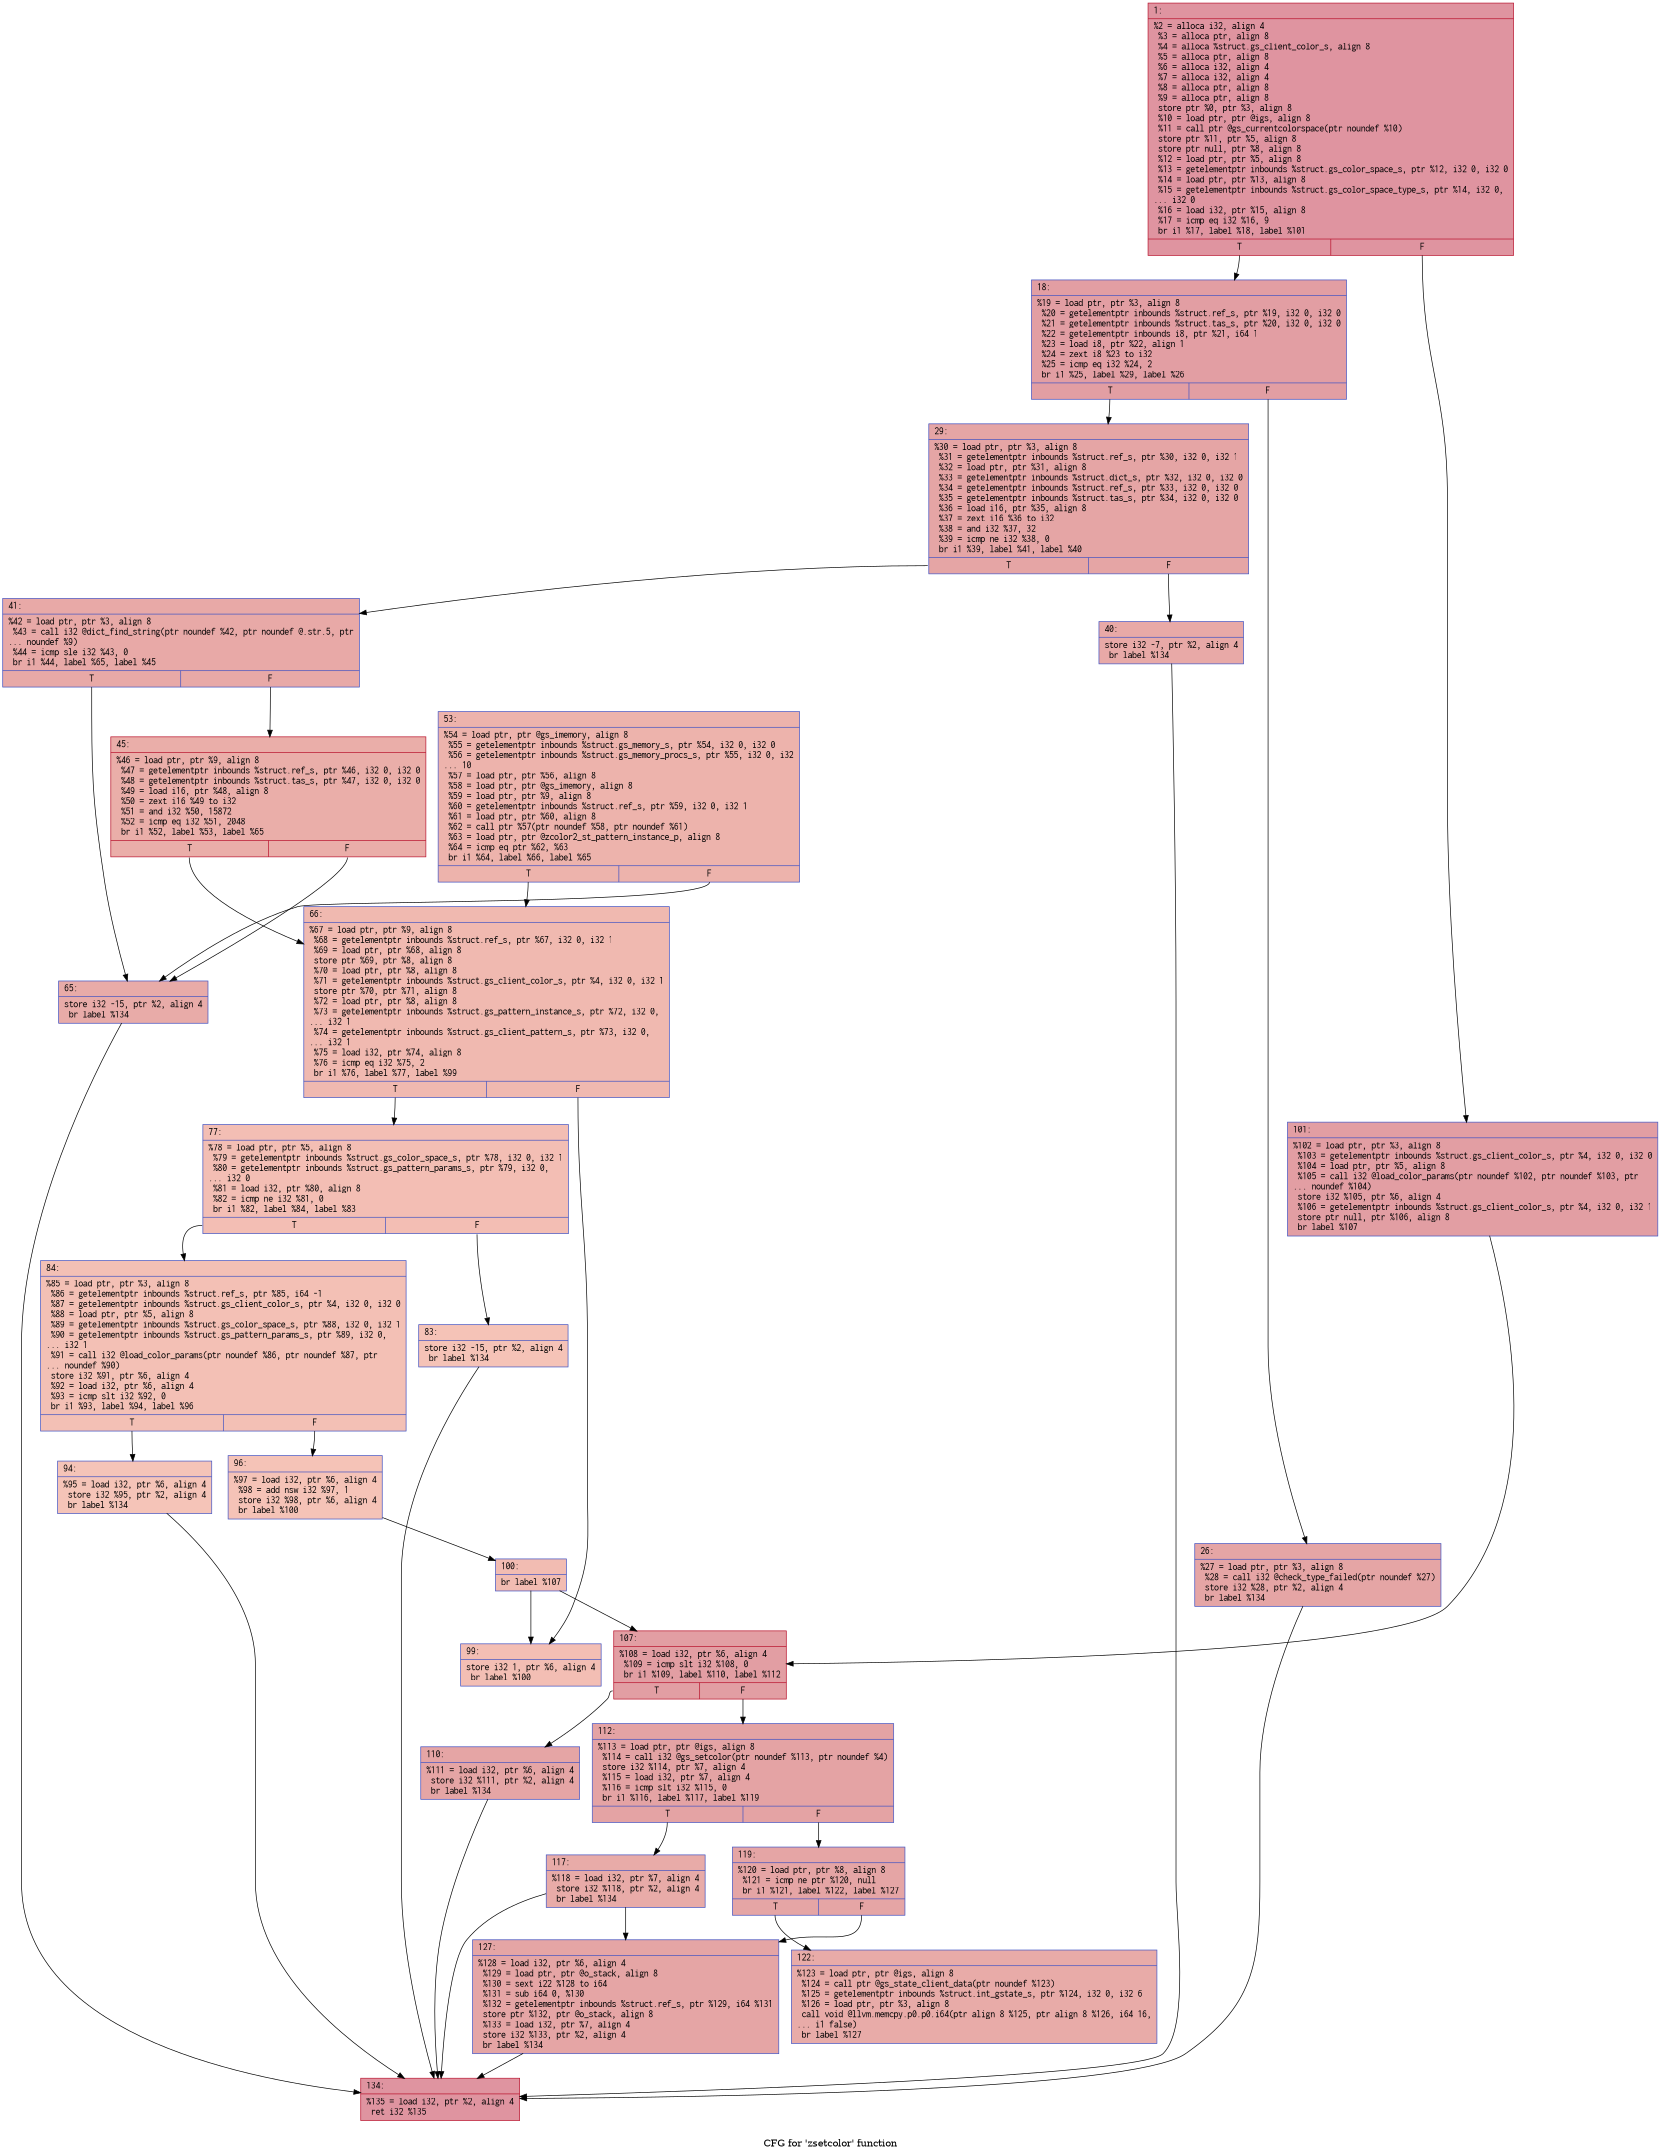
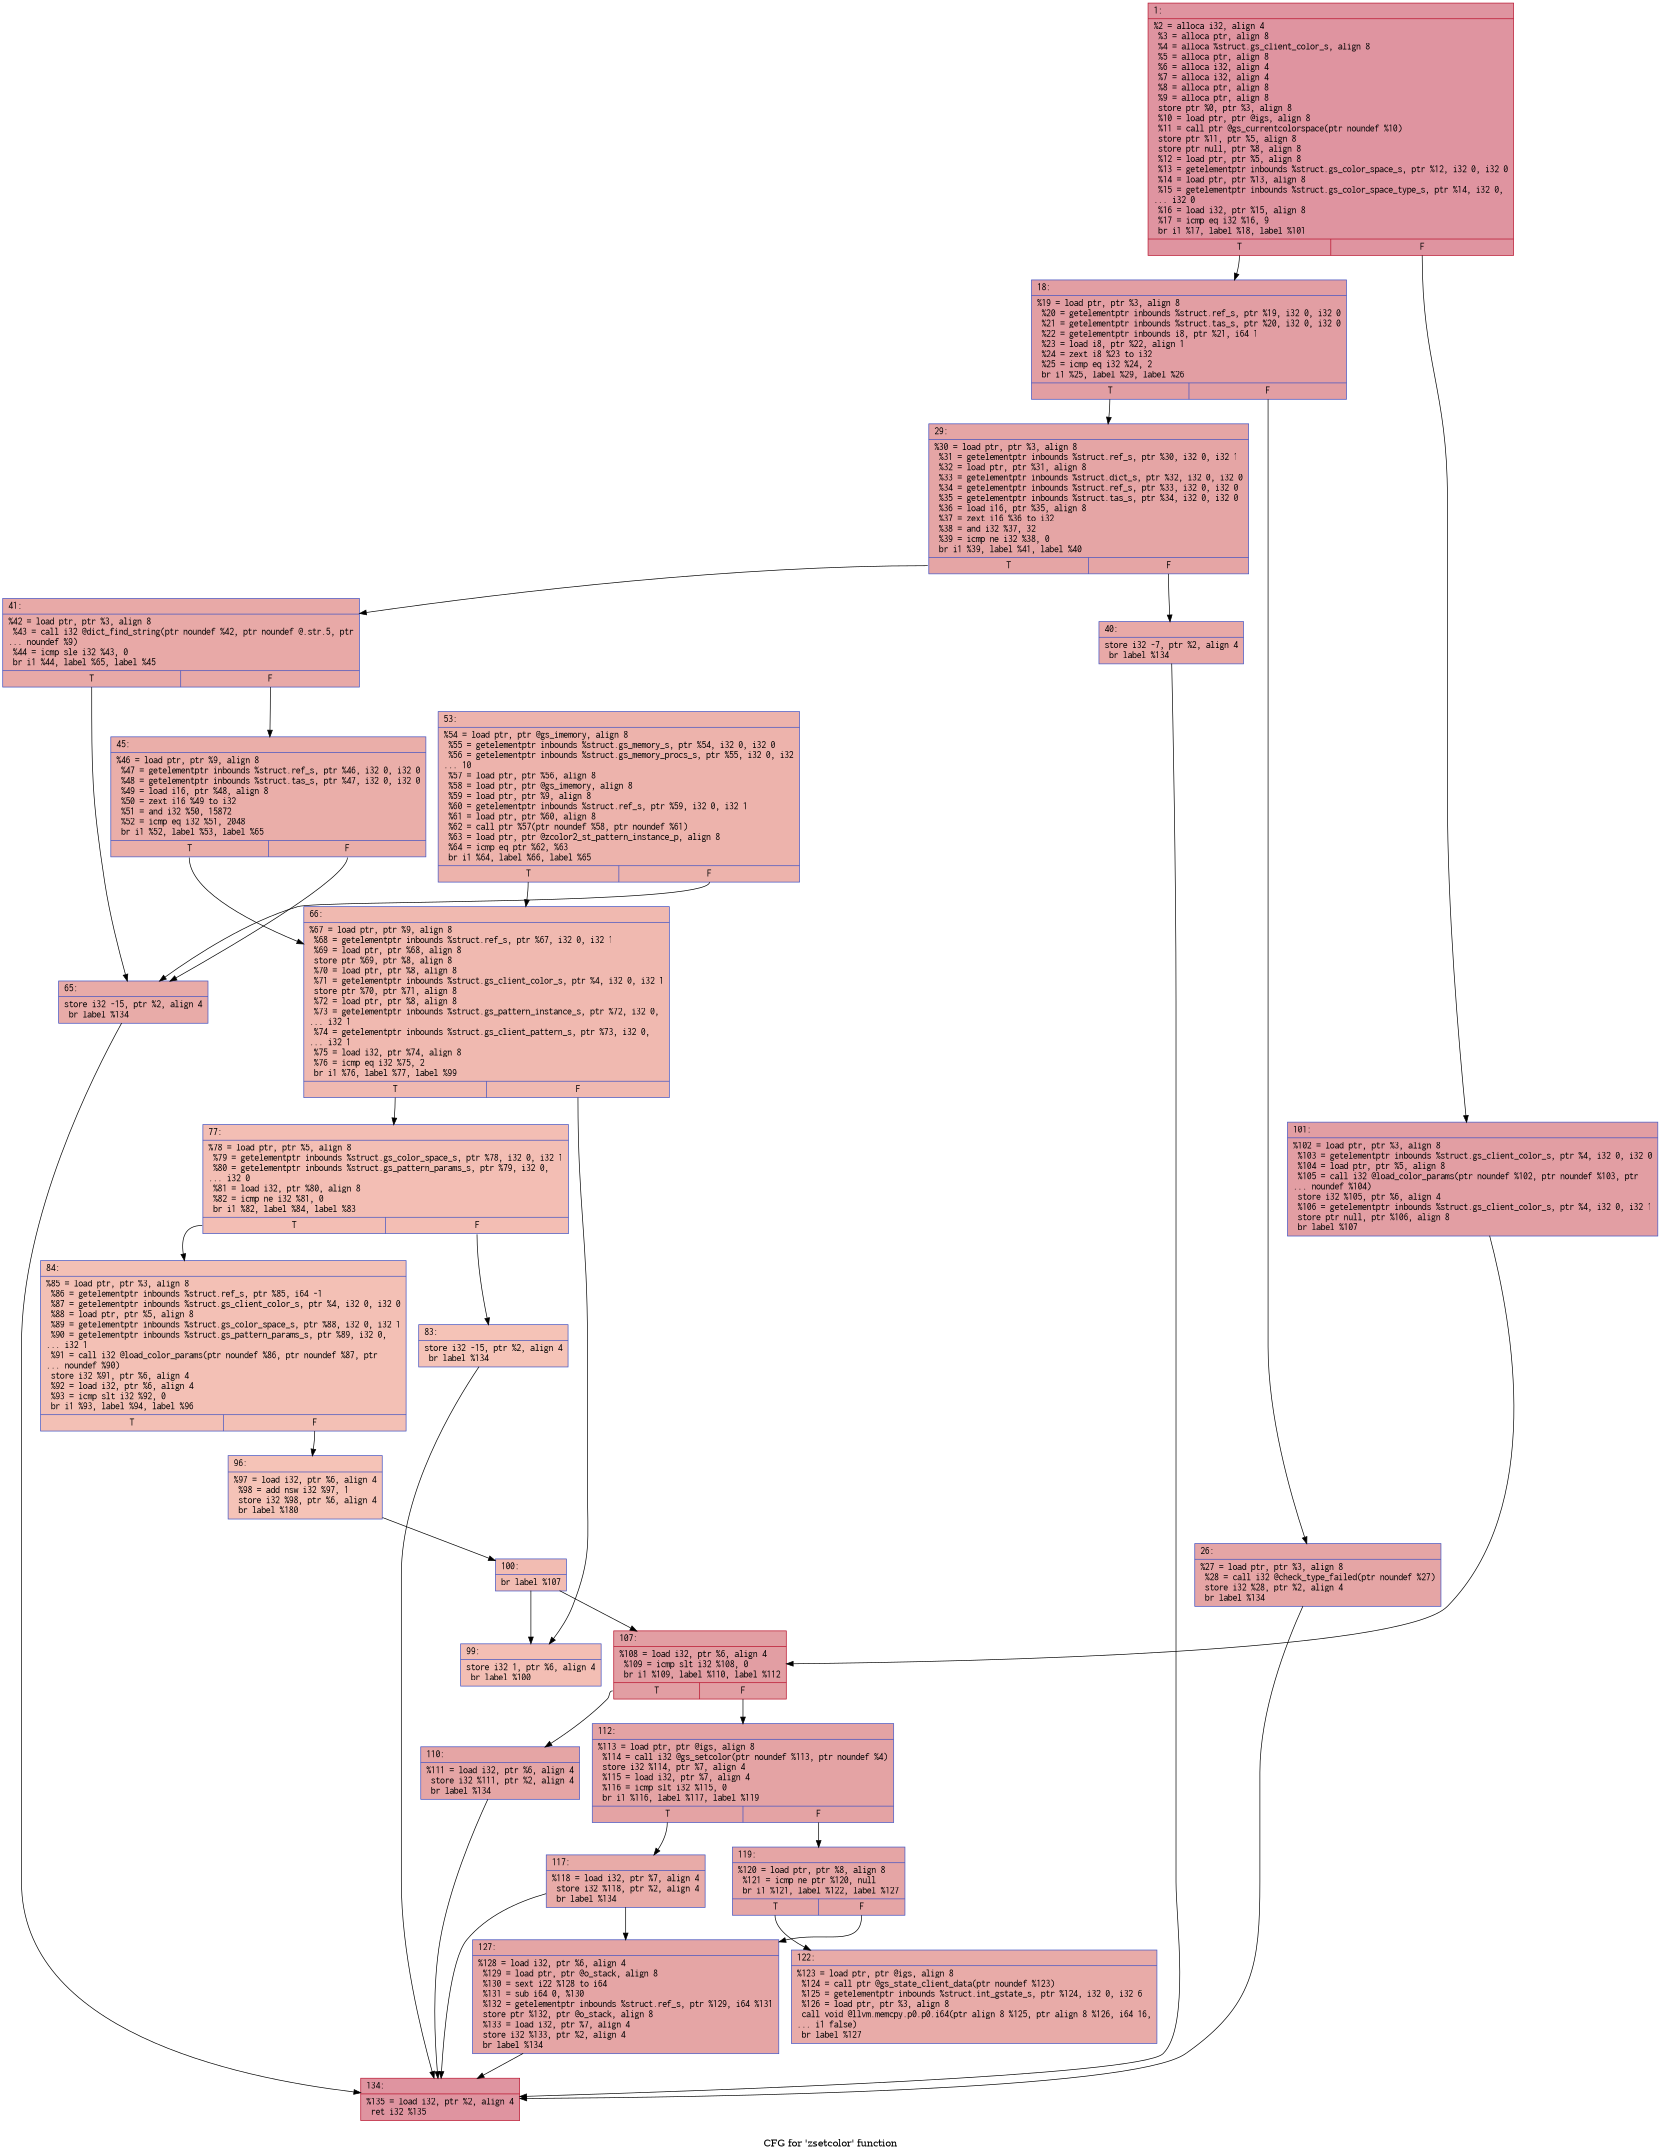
  digraph {
    label="CFG for 'zsetcolor' function"
    node [color="#3d50c3ff" fillcolor="#c5333470" fontname=Courier shape=record style=filled]
    n1 [color="#b70d28ff" fillcolor="#b70d2870" label="{1:\l|  %2 = alloca i32, align 4\l  %3 = alloca ptr, align 8\l  %4 = alloca %struct.gs_client_color_s, align 8\l  %5 = alloca ptr, align 8\l  %6 = alloca i32, align 4\l  %7 = alloca i32, align 4\l  %8 = alloca ptr, align 8\l  %9 = alloca ptr, align 8\l  store ptr %0, ptr %3, align 8\l  %10 = load ptr, ptr @igs, align 8\l  %11 = call ptr @gs_currentcolorspace(ptr noundef %10)\l  store ptr %11, ptr %5, align 8\l  store ptr null, ptr %8, align 8\l  %12 = load ptr, ptr %5, align 8\l  %13 = getelementptr inbounds %struct.gs_color_space_s, ptr %12, i32 0, i32 0\l  %14 = load ptr, ptr %13, align 8\l  %15 = getelementptr inbounds %struct.gs_color_space_type_s, ptr %14, i32 0,\l... i32 0\l  %16 = load i32, ptr %15, align 8\l  %17 = icmp eq i32 %16, 9\l  br i1 %17, label %18, label %101\l|{<s0>T|<s1>F}}"]
    n2 [fillcolor="#be242e70" label="{18:\l|  %19 = load ptr, ptr %3, align 8\l  %20 = getelementptr inbounds %struct.ref_s, ptr %19, i32 0, i32 0\l  %21 = getelementptr inbounds %struct.tas_s, ptr %20, i32 0, i32 0\l  %22 = getelementptr inbounds i8, ptr %21, i64 1\l  %23 = load i8, ptr %22, align 1\l  %24 = zext i8 %23 to i32\l  %25 = icmp eq i32 %24, 2\l  br i1 %25, label %29, label %26\l|{<s0>T|<s1>F}}"]
    n3 [fillcolor="#be242e70" label="{101:\l|  %102 = load ptr, ptr %3, align 8\l  %103 = getelementptr inbounds %struct.gs_client_color_s, ptr %4, i32 0, i32 0\l  %104 = load ptr, ptr %5, align 8\l  %105 = call i32 @load_color_params(ptr noundef %102, ptr noundef %103, ptr\l... noundef %104)\l  store i32 %105, ptr %6, align 4\l  %106 = getelementptr inbounds %struct.gs_client_color_s, ptr %4, i32 0, i32 1\l  store ptr null, ptr %106, align 8\l  br label %107\l}"]
    n4 [label="{29:\l|  %30 = load ptr, ptr %3, align 8\l  %31 = getelementptr inbounds %struct.ref_s, ptr %30, i32 0, i32 1\l  %32 = load ptr, ptr %31, align 8\l  %33 = getelementptr inbounds %struct.dict_s, ptr %32, i32 0, i32 0\l  %34 = getelementptr inbounds %struct.ref_s, ptr %33, i32 0, i32 0\l  %35 = getelementptr inbounds %struct.tas_s, ptr %34, i32 0, i32 0\l  %36 = load i16, ptr %35, align 8\l  %37 = zext i16 %36 to i32\l  %38 = and i32 %37, 32\l  %39 = icmp ne i32 %38, 0\l  br i1 %39, label %41, label %40\l|{<s0>T|<s1>F}}"]
    n5 [label="{26:\l|  %27 = load ptr, ptr %3, align 8\l  %28 = call i32 @check_type_failed(ptr noundef %27)\l  store i32 %28, ptr %2, align 4\l  br label %134\l}"]
    n6 [color="#b70d28ff" fillcolor="#be242e70" label="{107:\l|  %108 = load i32, ptr %6, align 4\l  %109 = icmp slt i32 %108, 0\l  br i1 %109, label %110, label %112\l|{<s0>T|<s1>F}}"]
    n7 [fillcolor="#ca3b3770" label="{41:\l|  %42 = load ptr, ptr %3, align 8\l  %43 = call i32 @dict_find_string(ptr noundef %42, ptr noundef @.str.5, ptr\l... noundef %9)\l  %44 = icmp sle i32 %43, 0\l  br i1 %44, label %65, label %45\l|{<s0>T|<s1>F}}"]
    n8 [fillcolor="#ca3b3770" label="{40:\l|  store i32 -7, ptr %2, align 4\l  br label %134\l}"]
    n9 [color="#b70d28ff" fillcolor="#b70d2870" label="{134:\l|  %135 = load i32, ptr %2, align 4\l  ret i32 %135\l}"]
    n10 [label="{110:\l|  %111 = load i32, ptr %6, align 4\l  store i32 %111, ptr %2, align 4\l  br label %134\l}"]
    n11 [fillcolor="#c32e3170" label="{112:\l|  %113 = load ptr, ptr @igs, align 8\l  %114 = call i32 @gs_setcolor(ptr noundef %113, ptr noundef %4)\l  store i32 %114, ptr %7, align 4\l  %115 = load i32, ptr %7, align 4\l  %116 = icmp slt i32 %115, 0\l  br i1 %116, label %117, label %119\l|{<s0>T|<s1>F}}"]
    n12 [fillcolor="#cc403a70" label="{65:\l|  store i32 -15, ptr %2, align 4\l  br label %134\l}"]
-   n13 [color="#b70d28ff" fillcolor="#d0473d70" label="{45:\l|  %46 = load ptr, ptr %9, align 8\l  %47 = getelementptr inbounds %struct.ref_s, ptr %46, i32 0, i32 0\l  %48 = getelementptr inbounds %struct.tas_s, ptr %47, i32 0, i32 0\l  %49 = load i16, ptr %48, align 8\l  %50 = zext i16 %49 to i32\l  %51 = and i32 %50, 15872\l  %52 = icmp eq i32 %51, 2048\l  br i1 %52, label %53, label %65\l|{<s0>T|<s1>F}}"]
+   n13 [fillcolor="#d0473d70" label="{45:\l|  %46 = load ptr, ptr %9, align 8\l  %47 = getelementptr inbounds %struct.ref_s, ptr %46, i32 0, i32 0\l  %48 = getelementptr inbounds %struct.tas_s, ptr %47, i32 0, i32 0\l  %49 = load i16, ptr %48, align 8\l  %50 = zext i16 %49 to i32\l  %51 = and i32 %50, 15872\l  %52 = icmp eq i32 %51, 2048\l  br i1 %52, label %53, label %65\l|{<s0>T|<s1>F}}"]
    n14 [fillcolor="#de614d70" label="{66:\l|  %67 = load ptr, ptr %9, align 8\l  %68 = getelementptr inbounds %struct.ref_s, ptr %67, i32 0, i32 1\l  %69 = load ptr, ptr %68, align 8\l  store ptr %69, ptr %8, align 8\l  %70 = load ptr, ptr %8, align 8\l  %71 = getelementptr inbounds %struct.gs_client_color_s, ptr %4, i32 0, i32 1\l  store ptr %70, ptr %71, align 8\l  %72 = load ptr, ptr %8, align 8\l  %73 = getelementptr inbounds %struct.gs_pattern_instance_s, ptr %72, i32 0,\l... i32 1\l  %74 = getelementptr inbounds %struct.gs_client_pattern_s, ptr %73, i32 0,\l... i32 1\l  %75 = load i32, ptr %74, align 8\l  %76 = icmp eq i32 %75, 2\l  br i1 %76, label %77, label %99\l|{<s0>T|<s1>F}}"]
    n15 [fillcolor="#d6524470" label="{53:\l|  %54 = load ptr, ptr @gs_imemory, align 8\l  %55 = getelementptr inbounds %struct.gs_memory_s, ptr %54, i32 0, i32 0\l  %56 = getelementptr inbounds %struct.gs_memory_procs_s, ptr %55, i32 0, i32\l... 10\l  %57 = load ptr, ptr %56, align 8\l  %58 = load ptr, ptr @gs_imemory, align 8\l  %59 = load ptr, ptr %9, align 8\l  %60 = getelementptr inbounds %struct.ref_s, ptr %59, i32 0, i32 1\l  %61 = load ptr, ptr %60, align 8\l  %62 = call ptr %57(ptr noundef %58, ptr noundef %61)\l  %63 = load ptr, ptr @zcolor2_st_pattern_instance_p, align 8\l  %64 = icmp eq ptr %62, %63\l  br i1 %64, label %66, label %65\l|{<s0>T|<s1>F}}"]
    n16 [fillcolor="#e36c5570" label="{77:\l|  %78 = load ptr, ptr %5, align 8\l  %79 = getelementptr inbounds %struct.gs_color_space_s, ptr %78, i32 0, i32 1\l  %80 = getelementptr inbounds %struct.gs_pattern_params_s, ptr %79, i32 0,\l... i32 0\l  %81 = load i32, ptr %80, align 8\l  %82 = icmp ne i32 %81, 0\l  br i1 %82, label %84, label %83\l|{<s0>T|<s1>F}}"]
    n17 [fillcolor="#e36c5570" label="{99:\l|  store i32 1, ptr %6, align 4\l  br label %100\l}"]
    n18 [fillcolor="#e5705870" label="{84:\l|  %85 = load ptr, ptr %3, align 8\l  %86 = getelementptr inbounds %struct.ref_s, ptr %85, i64 -1\l  %87 = getelementptr inbounds %struct.gs_client_color_s, ptr %4, i32 0, i32 0\l  %88 = load ptr, ptr %5, align 8\l  %89 = getelementptr inbounds %struct.gs_color_space_s, ptr %88, i32 0, i32 1\l  %90 = getelementptr inbounds %struct.gs_pattern_params_s, ptr %89, i32 0,\l... i32 1\l  %91 = call i32 @load_color_params(ptr noundef %86, ptr noundef %87, ptr\l... noundef %90)\l  store i32 %91, ptr %6, align 4\l  %92 = load i32, ptr %6, align 4\l  %93 = icmp slt i32 %92, 0\l  br i1 %93, label %94, label %96\l|{<s0>T|<s1>F}}"]
    n19 [fillcolor="#e8765c70" label="{83:\l|  store i32 -15, ptr %2, align 4\l  br label %134\l}"]
-   n20 [fillcolor="#e97a5f70" label="{94:\l|  %95 = load i32, ptr %6, align 4\l  store i32 %95, ptr %2, align 4\l  br label %134\l}"]
-   n21 [fillcolor="#e8765c70" label="{96:\l|  %97 = load i32, ptr %6, align 4\l  %98 = add nsw i32 %97, 1\l  store i32 %98, ptr %6, align 4\l  br label %100\l}"]
+   n21 [fillcolor="#e8765c70" label="{96:\l|  %97 = load i32, ptr %6, align 4\l  %98 = add nsw i32 %97, 1\l  store i32 %98, ptr %6, align 4\l  br label %180\l}"]
    n22 [fillcolor="#e1675170" label="{100:\l|  br label %107\l}"]
    n23 [fillcolor="#cc403a70" label="{117:\l|  %118 = load i32, ptr %7, align 4\l  store i32 %118, ptr %2, align 4\l  br label %134\l}"]
    n24 [label="{119:\l|  %120 = load ptr, ptr %8, align 8\l  %121 = icmp ne ptr %120, null\l  br i1 %121, label %122, label %127\l|{<s0>T|<s1>F}}"]
    n25 [label="{127:\l|  %128 = load i32, ptr %6, align 4\l  %129 = load ptr, ptr @o_stack, align 8\l  %130 = sext i22 %128 to i64\l  %131 = sub i64 0, %130\l  %132 = getelementptr inbounds %struct.ref_s, ptr %129, i64 %131\l  store ptr %132, ptr @o_stack, align 8\l  %133 = load i32, ptr %7, align 4\l  store i32 %133, ptr %2, align 4\l  br label %134\l}"]
    n26 [fillcolor="#cc403a70" label="{122:\l|  %123 = load ptr, ptr @igs, align 8\l  %124 = call ptr @gs_state_client_data(ptr noundef %123)\l  %125 = getelementptr inbounds %struct.int_gstate_s, ptr %124, i32 0, i32 6\l  %126 = load ptr, ptr %3, align 8\l  call void @llvm.memcpy.p0.p0.i64(ptr align 8 %125, ptr align 8 %126, i64 16,\l... i1 false)\l  br label %127\l}"]
    n1 -> n2 [tailport=s0]
    n1 -> n3 [tailport=s1]
    n2 -> n4 [tailport=s0]
    n2 -> n5 [tailport=s1]
    n3 -> n6
    n4 -> n7 [tailport=s0]
    n4 -> n8 [tailport=s1]
    n5 -> n9
    n6 -> n10 [tailport=s0]
    n6 -> n11 [tailport=s1]
    n7 -> n12 [tailport=s0]
    n7 -> n13 [tailport=s1]
    n8 -> n9
    n10 -> n9
    n11 -> n23 [tailport=s0]
    n11 -> n24 [tailport=s1]
    n12 -> n9
    n13 -> n12 [tailport=s1]
    n13 -> n14 [tailport=s0]
    n14 -> n16 [tailport=s0]
    n14 -> n17 [tailport=s1]
    n15 -> n12 [tailport=s1]
    n15 -> n14 [tailport=s0]
    n16 -> n18 [tailport=s0]
    n16 -> n19 [tailport=s1]
-   n18 -> n20 [tailport=s0]
    n18 -> n21 [tailport=s1]
    n19 -> n9
-   n20 -> n9
    n21 -> n22
    n22 -> n6
    n22 -> n17
    n23 -> n9
    n23 -> n25
    n24 -> n25 [tailport=s1]
    n24 -> n26 [tailport=s0]
    n25 -> n9
  }
